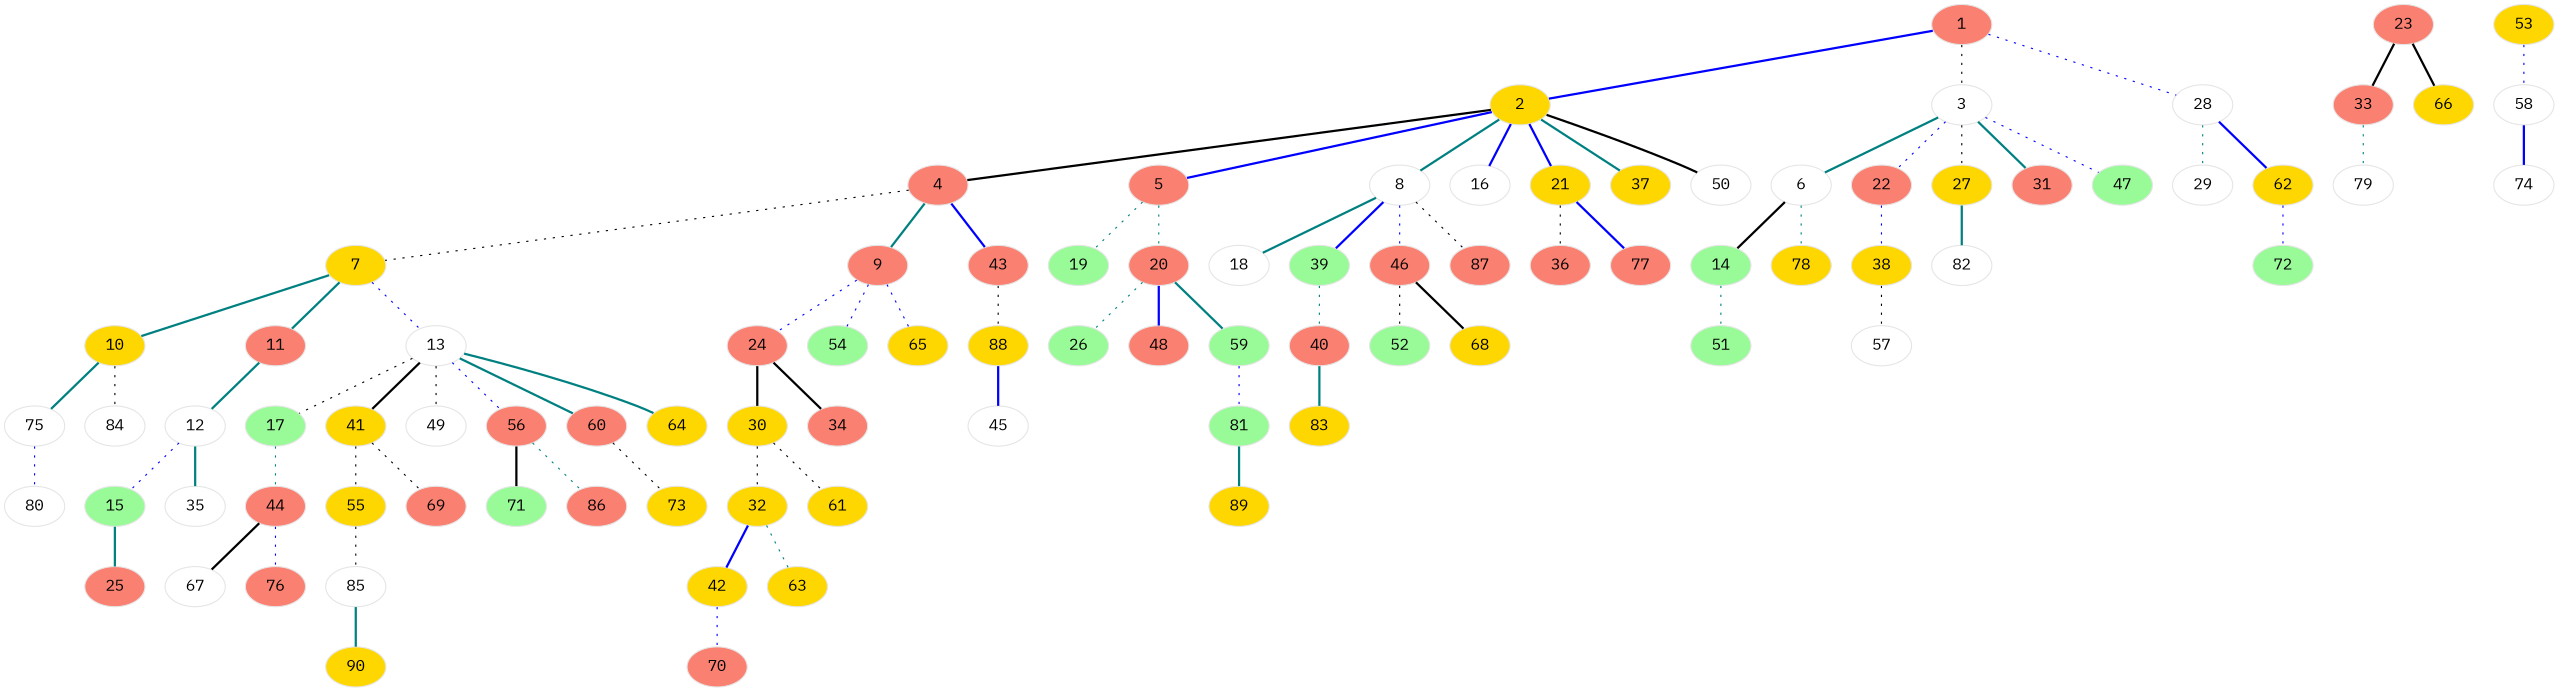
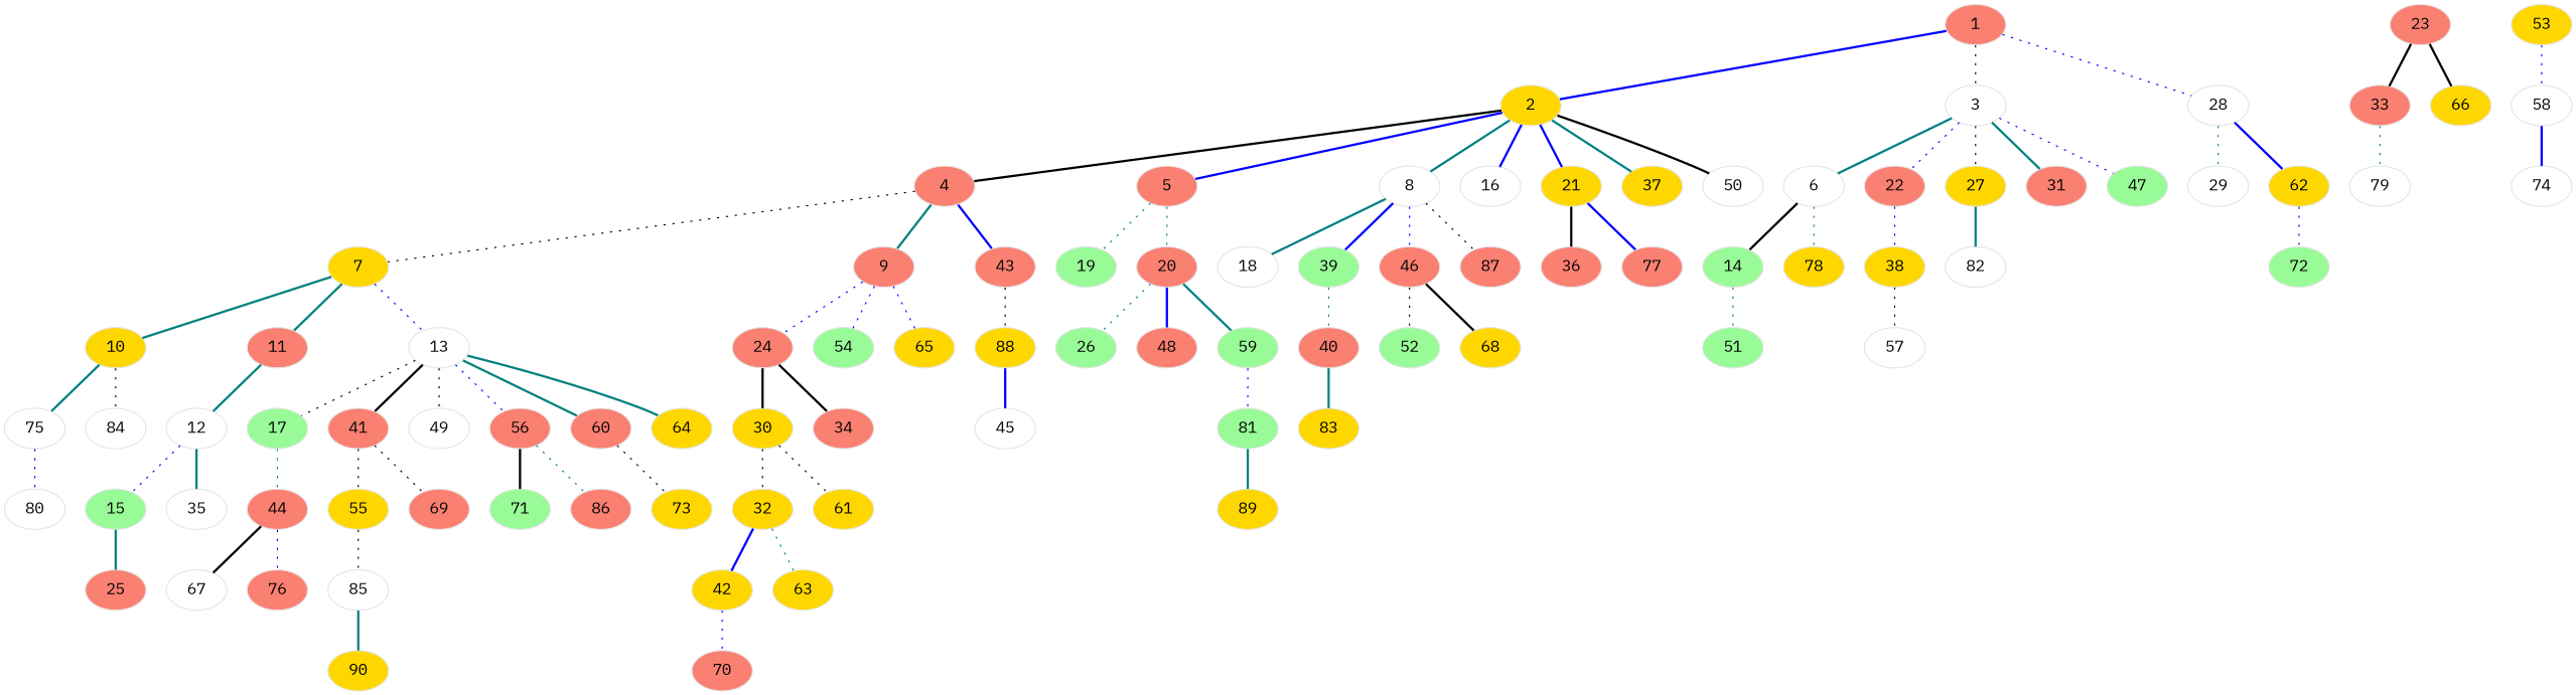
  graph {
    fontname="IBM Plex Mono"
    node [color=gray90 fillcolor=salmon fontname="IBM Plex Mono" style=filled]
    edge [color=teal fontname="IBM Plex Mono" style=dotted]
    2 [fillcolor=gold]
    1
    3 [fillcolor=white]
    28 [fillcolor=white]
    4
    5
    8 [fillcolor=white]
    16 [fillcolor=white]
    21 [fillcolor=gold]
    37 [fillcolor=gold]
    50 [fillcolor=white]
    6 [fillcolor=white]
    22
    27 [fillcolor=gold]
    31
    47 [fillcolor=palegreen]
    23
    33
    66 [fillcolor=gold]
    29 [fillcolor=white]
    62 [fillcolor=gold]
    7 [fillcolor=gold]
    9
    43
    19 [fillcolor=palegreen]
    20
    18 [fillcolor=white]
    39 [fillcolor=palegreen]
    46
    87
    36
    77
    14 [fillcolor=palegreen]
    78 [fillcolor=gold]
    38 [fillcolor=gold]
    82 [fillcolor=white]
    10 [fillcolor=gold]
    11
    13 [fillcolor=white]
    24
    54 [fillcolor=palegreen]
    65 [fillcolor=gold]
    88 [fillcolor=gold]
    26 [fillcolor=palegreen]
    48
    59 [fillcolor=palegreen]
    51 [fillcolor=palegreen]
    75 [fillcolor=white]
    84 [fillcolor=white]
    12 [fillcolor=white]
    17 [fillcolor=palegreen]
-   41 [fillcolor=gold]
+   41
    49 [fillcolor=white]
    56
    60
    64 [fillcolor=gold]
    40
    52 [fillcolor=palegreen]
    68 [fillcolor=gold]
    30 [fillcolor=gold]
    34
    80 [fillcolor=white]
    15 [fillcolor=palegreen]
    35 [fillcolor=white]
    25
    44
    55 [fillcolor=gold]
    69
    71 [fillcolor=palegreen]
    86
    73 [fillcolor=gold]
    67 [fillcolor=white]
    76
    81 [fillcolor=palegreen]
    57 [fillcolor=white]
    79 [fillcolor=white]
    32 [fillcolor=gold]
    61 [fillcolor=gold]
    53 [fillcolor=gold]
    58 [fillcolor=white]
    45 [fillcolor=white]
    72 [fillcolor=palegreen]
    42 [fillcolor=gold]
    63 [fillcolor=gold]
    70
    83 [fillcolor=gold]
    85 [fillcolor=white]
    74 [fillcolor=white]
    90 [fillcolor=gold]
    89 [fillcolor=gold]
    2 -- 4 [color=black style=bold]
    2 -- 5 [color=blue style=bold]
    2 -- 8 [style=bold]
    2 -- 16 [color=blue style=bold]
    2 -- 21 [color=blue style=bold]
    2 -- 37 [style=bold]
    2 -- 50 [color=black style=bold]
    1 -- 2 [color=blue style=bold]
    1 -- 3 [color=black]
    1 -- 28 [color=blue]
    3 -- 6 [style=bold]
    3 -- 22 [color=blue]
    3 -- 27 [color=black]
    3 -- 31 [style=bold]
    3 -- 47 [color=blue]
    28 -- 29
    28 -- 62 [color=blue style=bold]
    4 -- 7 [color=black]
    4 -- 9 [style=bold]
    4 -- 43 [color=blue style=bold]
    5 -- 19
    5 -- 20
    8 -- 18 [style=bold]
    8 -- 39 [color=blue style=bold]
    8 -- 46 [color=blue]
    8 -- 87 [color=black]
-   21 -- 36 [color=black]
+   21 -- 36 [color=black style=bold]
    21 -- 77 [color=blue style=bold]
    6 -- 14 [color=black style=bold]
    6 -- 78
    22 -- 38 [color=blue]
    27 -- 82 [style=bold]
    23 -- 33 [color=black style=bold]
    23 -- 66 [color=black style=bold]
    33 -- 79
    62 -- 72 [color=blue]
    7 -- 10 [style=bold]
    7 -- 11 [style=bold]
    7 -- 13 [color=blue]
    9 -- 24 [color=blue]
    9 -- 54 [color=blue]
    9 -- 65 [color=blue]
    43 -- 88 [color=black]
    20 -- 26
    20 -- 48 [color=blue style=bold]
    20 -- 59 [style=bold]
    39 -- 40
    46 -- 52 [color=black]
    46 -- 68 [color=black style=bold]
    14 -- 51
    38 -- 57 [color=black]
    10 -- 75 [style=bold]
    10 -- 84 [color=black]
    11 -- 12 [style=bold]
    13 -- 17 [color=black]
    13 -- 41 [color=black style=bold]
    13 -- 49 [color=black]
    13 -- 56 [color=blue]
    13 -- 60 [style=bold]
    13 -- 64 [style=bold]
    24 -- 30 [color=black style=bold]
    24 -- 34 [color=black style=bold]
    88 -- 45 [color=blue style=bold]
    59 -- 81 [color=blue]
    75 -- 80 [color=blue]
    12 -- 15 [color=blue]
    12 -- 35 [style=bold]
    17 -- 44
    41 -- 55 [color=black]
    41 -- 69 [color=black]
    56 -- 71 [color=black style=bold]
    56 -- 86
    60 -- 73 [color=black]
    40 -- 83 [style=bold]
    30 -- 32 [color=black]
    30 -- 61 [color=black]
    15 -- 25 [style=bold]
    44 -- 67 [color=black style=bold]
    44 -- 76 [color=blue]
    55 -- 85 [color=black]
    81 -- 89 [style=bold]
    32 -- 42 [color=blue style=bold]
    32 -- 63
    53 -- 58 [color=blue]
    58 -- 74 [color=blue style=bold]
    42 -- 70 [color=blue]
    85 -- 90 [style=bold]
  }
